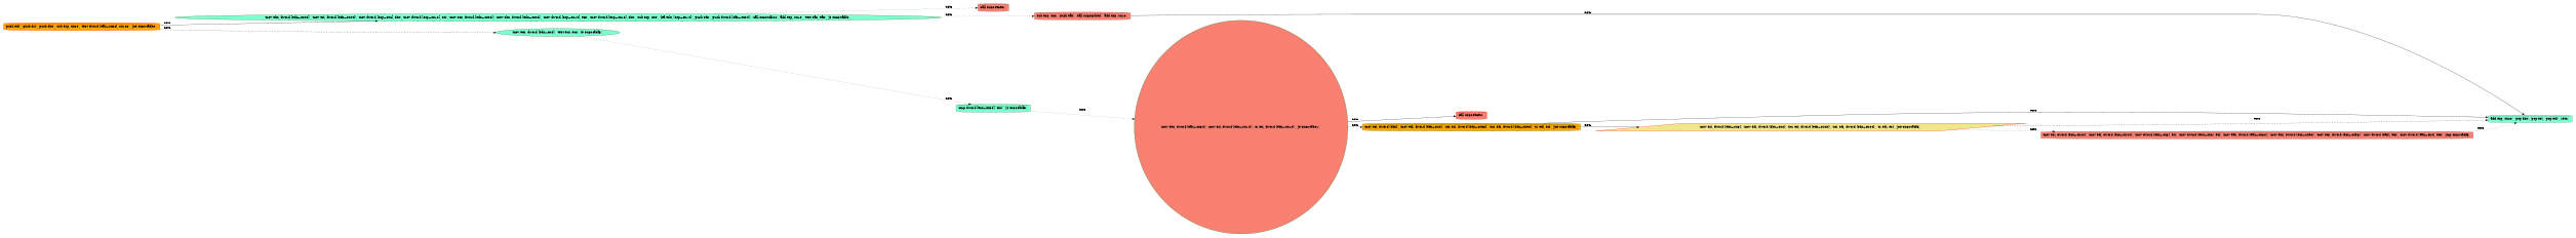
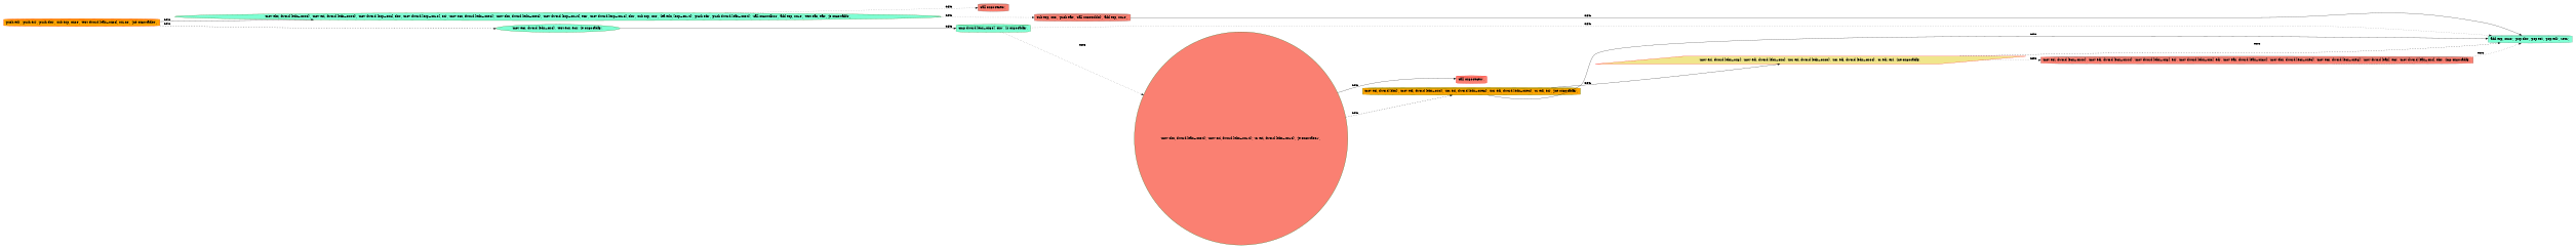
  digraph {
    rankdir=LR
    node [color=darkgreen fillcolor=salmon shape=cylinder style=filled]
    edge [style=dotted]
    n1 [color=red fillcolor=orange label="'push edi', 'push esi', 'push ebx', 'sub esp, 0x20', 'test dword [eax+0x2c], 0x102', 'jne 0x804adb0', "]
    n2 [fillcolor=aquamarine label="'mov ebx, dword [edx+0x40]', 'mov esi, dword [edx+0x44]', 'mov dword [esp+0xc], ebx', 'mov dword [esp+0x10], esi', 'mov ecx, dword [edx+0x98]', 'mov ebx, dword [edx+0x9c]', 'mov dword [esp+0x14], ecx', 'mov dword [esp+0x18], ebx', 'sub esp, 0x8', 'lea edx, [esp+0x14]', 'push edx', 'push dword [eax+0x34]', 'call 0x804db8c', 'add esp, 0x10', 'test eax, eax', 'je 0x804adfc', " shape=ellipse]
    n3 [fillcolor=aquamarine label="'mov ecx, dword [edx+0x4]', 'test ecx, ecx', 'je 0x804adf5', " shape=ellipse]
    n4 [color=gray40 label="'call 0x8049390', "]
    n5 [color=gray40 label="'sub esp, 0xc', 'push eax', 'call 0x8050bbd', 'add esp, 0x10', "]
    n6 [fillcolor=aquamarine label="'cmp dword [ecx+0x30], 0x0', 'js 0x804adf5', "]
    n7 [color=gray40 fillcolor=aquamarine label="'add esp, 0x20', 'pop ebx', 'pop esi', 'pop edi', 'retn', "]
    n8 [label="'mov ebx, dword [eax+0x34]', 'mov esi, dword [ebx+0x14]', 'or esi, dword [ebx+0x10]', 'je 0x804ae01', " shape=circle]
    n9 [color=red label="'call 0x8049390', "]
    n10 [fillcolor=orange label="'mov esi, dword [ebx]', 'mov edi, dword [ebx+0x4]', 'xor esi, dword [edx+0x98]', 'xor edi, dword [edx+0x9c]', 'or edi, esi', 'jne 0x804adf5', "]
    n11 [color=red fillcolor=khaki label="'mov esi, dword [ebx+0x8]', 'mov edi, dword [ebx+0xc]', 'xor esi, dword [edx+0x40]', 'xor edi, dword [edx+0x44]', 'or edi, esi', 'jne 0x804adf5', " shape=parallelogram]
    n12 [color=gray40 label="'mov esi, dword [ecx+0x40]', 'mov edi, dword [ecx+0x44]', 'mov dword [ebx+0x8], esi', 'mov dword [ebx+0xc], edi', 'mov eax, dword [eax+0x34]', 'mov ebx, dword [ecx+0x9c]', 'mov ecx, dword [ecx+0x98]', 'mov dword [eax], ecx', 'mov dword [eax+0x4], ebx', 'jmp 0x804adf5', "]
    n1 -> n2 [label=CFG style=solid]
    n1 -> n3 [label=CFG style=dashed]
    n2 -> n4 [label=CFG]
    n2 -> n5 [label=CFG]
-   n3 -> n6 [label=CFG]
+   n3 -> n6 [label=CFG style=solid]
    n5 -> n7 [label=CFG style=solid]
+   n6 -> n7 [label=CFG]
    n6 -> n8 [label=CFG]
    n8 -> n9 [label=CFG style=solid]
    n8 -> n10 [label=CFG style=dashed]
    n10 -> n7 [label=CFG style=solid]
    n10 -> n11 [label=CFG style=solid]
    n11 -> n7 [label=CFG style=dashed]
    n11 -> n12 [label=CFG]
    n12 -> n7 [label=CFG]
  }
